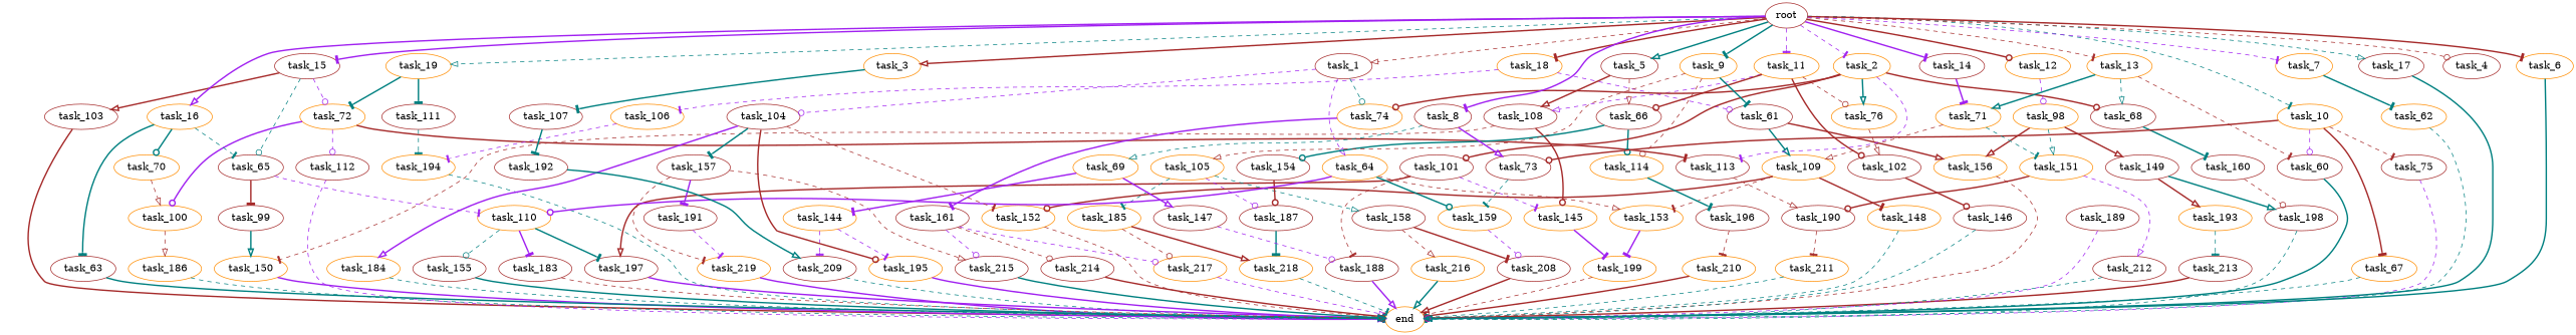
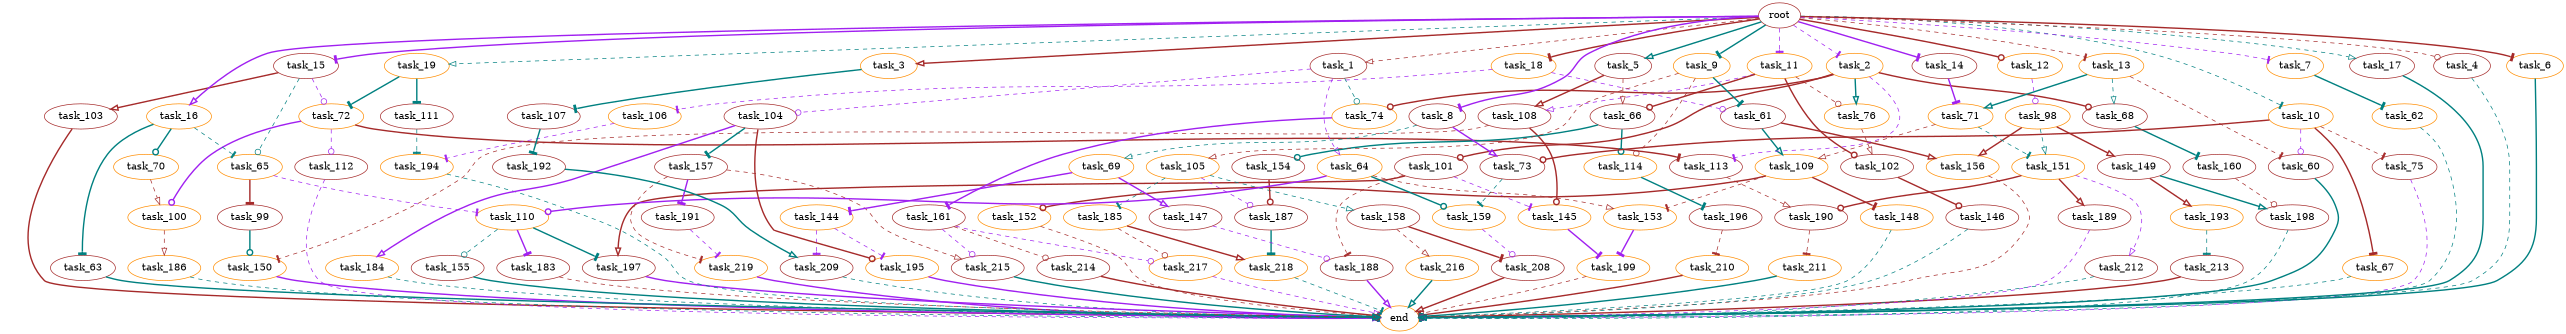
  digraph {
    node [color=darkorange]
    edge [arrowhead=tee color=brown style=bold]
    end
    task_214 [color=brown]
    task_144
    task_195
    task_209 [color=brown]
    task_103 [color=brown]
    task_101 [color=brown]
    task_197 [color=brown]
    task_188 [color=brown]
    task_145
    task_199
    task_108 [color=brown]
    task_150
    task_219
    task_191 [color=brown]
    task_15 [color=brown]
    task_72
-   task_65 [color=brown]
+   task_65
    task_100
    task_113 [color=brown]
    task_112 [color=brown]
    task_110
    task_99 [color=brown]
    task_19
    task_111 [color=brown]
    task_194
    task_185
    task_217
    task_218
    task_105
    task_158 [color=brown]
    task_187 [color=brown]
    task_216
    task_208 [color=brown]
    task_18
    task_61 [color=brown]
    task_106
    task_156
    task_109
    task_154 [color=brown]
    task_159
    task_73 [color=brown]
    task_210
    task_16
    task_70
    task_63 [color=brown]
    task_155 [color=brown]
    task_183 [color=brown]
    task_186
    task_190 [color=brown]
    task_153
    task_148
    task_152
    task_74
    task_161 [color=brown]
    task_215 [color=brown]
    task_1 [color=brown]
    task_64
    task_104 [color=brown]
    task_184
    task_157 [color=brown]
    task_160 [color=brown]
    task_198 [color=brown]
    task_11
    task_66 [color=brown]
    task_76
    task_102 [color=brown]
    task_114
    task_146 [color=brown]
    task_62
    task_107 [color=brown]
    task_192 [color=brown]
    task_2
    task_68 [color=brown]
    task_10
    task_67
    task_60 [color=brown]
    task_75 [color=brown]
    task_196 [color=brown]
    task_211
    task_17 [color=brown]
    task_147 [color=brown]
    task_149 [color=brown]
    task_193
    task_213 [color=brown]
    task_9
    task_69
    task_212 [color=brown]
    task_12
    task_98
    task_151
    task_3
    task_189 [color=brown]
    task_5 [color=brown]
    task_8 [color=brown]
    task_71
    task_14 [color=brown]
    task_4 [color=brown]
    root [color=brown]
    task_6
    task_13
    task_7
    task_214 -> end
    task_144 -> task_195 [color=purple style=dashed]
    task_144 -> task_209 [color=purple style=dashed]
    task_195 -> end [color=purple]
    task_209 -> end [color=teal style=dashed]
    task_103 -> end [arrowhead=onormal]
    task_101 -> task_197 [arrowhead=onormal]
    task_101 -> task_188 [style=dashed]
    task_101 -> task_145 [color=purple style=dashed]
    task_197 -> end [arrowhead=onormal color=purple]
    task_188 -> end [arrowhead=onormal color=purple]
    task_145 -> task_199 [color=purple]
    task_199 -> end [arrowhead=odot style=dashed]
    task_108 -> task_145 [arrowhead=odot]
    task_108 -> task_150 [style=dashed]
    task_150 -> end [color=purple]
    task_219 -> end [arrowhead=onormal color=purple]
    task_191 -> task_219 [color=purple style=dashed]
    task_15 -> task_103 [arrowhead=onormal]
    task_15 -> task_72 [arrowhead=odot color=purple style=dashed]
    task_15 -> task_65 [arrowhead=odot color=teal style=dashed]
    task_72 -> task_100 [arrowhead=odot color=purple]
    task_72 -> task_113
    task_72 -> task_112 [arrowhead=odot color=purple style=dashed]
    task_65 -> task_110 [color=purple style=dashed]
    task_65 -> task_99
    task_100 -> task_186 [arrowhead=onormal style=dashed]
    task_113 -> task_190 [arrowhead=onormal style=dashed]
    task_112 -> end [arrowhead=odot color=purple style=dashed]
    task_110 -> task_197 [color=teal]
    task_110 -> task_155 [arrowhead=odot color=teal style=dashed]
    task_110 -> task_183 [color=purple]
-   task_99 -> task_150 [arrowhead=onormal color=teal]
+   task_99 -> task_150 [arrowhead=odot color=teal]
    task_19 -> task_72 [color=teal]
    task_19 -> task_111 [color=teal]
    task_111 -> task_194 [color=teal style=dashed]
    task_194 -> end [color=teal style=dashed]
    task_185 -> task_217 [arrowhead=odot style=dashed]
    task_185 -> task_218 [arrowhead=onormal]
    task_217 -> end [arrowhead=onormal color=purple style=dashed]
    task_218 -> end [color=teal style=dashed]
    task_105 -> task_185 [color=teal style=dashed]
    task_105 -> task_158 [arrowhead=onormal color=teal style=dashed]
    task_105 -> task_187 [arrowhead=odot color=purple style=dashed]
    task_158 -> task_216 [arrowhead=onormal style=dashed]
    task_158 -> task_208
    task_187 -> task_218 [color=teal]
    task_216 -> end [arrowhead=onormal color=teal]
    task_208 -> end [arrowhead=onormal]
    task_18 -> task_61 [arrowhead=odot color=purple style=dashed]
    task_18 -> task_106 [color=purple style=dashed]
    task_61 -> task_156 [arrowhead=onormal]
    task_61 -> task_109 [arrowhead=onormal color=teal]
    task_106 -> task_194 [color=purple style=dashed]
    task_156 -> end [style=dashed]
    task_109 -> task_153 [style=dashed]
    task_109 -> task_148
    task_109 -> task_152 [arrowhead=odot]
    task_154 -> task_187 [arrowhead=odot]
    task_159 -> task_208 [arrowhead=odot color=purple style=dashed]
    task_73 -> task_159 [color=teal style=dashed]
    task_210 -> end
    task_16 -> task_65 [color=teal style=dashed]
    task_16 -> task_70 [arrowhead=odot color=teal]
    task_16 -> task_63 [color=teal]
    task_70 -> task_100 [arrowhead=onormal style=dashed]
    task_63 -> end [color=teal]
    task_155 -> end [arrowhead=odot color=teal]
    task_183 -> end [arrowhead=odot style=dashed]
    task_186 -> end [arrowhead=onormal color=teal style=dashed]
    task_190 -> task_211 [style=dashed]
    task_153 -> task_199 [color=purple]
    task_148 -> end [arrowhead=odot color=teal style=dashed]
    task_152 -> end [arrowhead=onormal style=dashed]
    task_74 -> task_161 [color=purple]
    task_161 -> task_214 [arrowhead=odot style=dashed]
    task_161 -> task_217 [arrowhead=odot color=purple style=dashed]
    task_161 -> task_215 [arrowhead=odot color=purple style=dashed]
    task_215 -> end [arrowhead=onormal color=teal]
    task_1 -> task_74 [arrowhead=odot color=teal style=dashed]
    task_1 -> task_64 [arrowhead=onormal color=purple style=dashed]
    task_1 -> task_104 [arrowhead=odot color=purple style=dashed]
    task_64 -> task_110 [arrowhead=odot color=purple]
    task_64 -> task_159 [arrowhead=odot color=teal]
    task_64 -> task_153 [arrowhead=onormal style=dashed]
    task_104 -> task_195 [arrowhead=odot]
-   task_104 -> task_152 [style=dashed]
    task_104 -> task_184 [arrowhead=onormal color=purple]
    task_104 -> task_157 [color=teal]
    task_184 -> end [arrowhead=onormal color=teal style=dashed]
    task_157 -> task_219 [style=dashed]
    task_157 -> task_191 [color=purple]
    task_157 -> task_215 [arrowhead=onormal style=dashed]
    task_160 -> task_198 [arrowhead=odot style=dashed]
    task_198 -> end [color=teal style=dashed]
    task_11 -> task_108 [arrowhead=onormal color=purple style=dashed]
    task_11 -> task_66 [arrowhead=odot]
    task_11 -> task_76 [arrowhead=odot style=dashed]
    task_11 -> task_102 [arrowhead=odot]
    task_66 -> task_154 [arrowhead=odot color=teal]
    task_66 -> task_114 [arrowhead=odot color=teal]
    task_76 -> task_102 [arrowhead=onormal style=dashed]
    task_102 -> task_146 [arrowhead=odot]
    task_114 -> task_196 [color=teal]
    task_146 -> end [color=teal style=dashed]
    task_62 -> end [arrowhead=odot color=teal style=dashed]
    task_107 -> task_192 [color=teal]
    task_192 -> task_209 [arrowhead=onormal color=teal]
    task_2 -> task_101 [arrowhead=odot]
    task_2 -> task_113 [color=purple style=dashed]
    task_2 -> task_74 [arrowhead=odot]
    task_2 -> task_76 [arrowhead=onormal color=teal]
    task_2 -> task_68 [arrowhead=odot]
    task_68 -> task_160 [color=teal]
    task_10 -> task_73 [arrowhead=odot]
    task_10 -> task_67
    task_10 -> task_60 [arrowhead=odot color=purple style=dashed]
    task_10 -> task_75 [style=dashed]
    task_67 -> end [arrowhead=onormal color=teal style=dashed]
    task_60 -> end [arrowhead=odot color=teal]
    task_75 -> end [arrowhead=onormal color=purple style=dashed]
    task_196 -> task_210 [style=dashed]
-   task_211 -> end [arrowhead=odot color=teal style=dashed]
+   task_211 -> end [arrowhead=odot color=teal]
    task_17 -> end [color=teal]
    task_147 -> task_188 [arrowhead=odot color=purple style=dashed]
    task_149 -> task_198 [arrowhead=onormal color=teal]
    task_149 -> task_193 [arrowhead=onormal]
    task_193 -> task_213 [color=teal style=dashed]
    task_213 -> end [arrowhead=odot]
    task_9 -> task_105 [arrowhead=onormal style=dashed]
    task_9 -> task_61 [color=teal]
    task_9 -> task_114 [arrowhead=odot style=dashed]
    task_69 -> task_144 [color=purple]
    task_69 -> task_147 [arrowhead=onormal color=purple]
    task_212 -> end [arrowhead=onormal color=teal style=dashed]
    task_12 -> task_98 [arrowhead=odot color=purple style=dashed]
    task_98 -> task_156 [arrowhead=onormal]
    task_98 -> task_149 [arrowhead=onormal]
    task_98 -> task_151 [arrowhead=onormal color=teal style=dashed]
    task_151 -> task_190 [arrowhead=odot]
    task_151 -> task_212 [arrowhead=onormal color=purple style=dashed]
+   task_151 -> task_189 [arrowhead=onormal]
    task_3 -> task_107 [color=teal]
    task_189 -> end [arrowhead=odot color=purple style=dashed]
    task_5 -> task_108 [arrowhead=onormal]
    task_5 -> task_66 [arrowhead=onormal style=dashed]
    task_8 -> task_73 [arrowhead=onormal color=purple]
    task_8 -> task_69 [arrowhead=onormal color=teal style=dashed]
    task_71 -> task_109 [arrowhead=onormal style=dashed]
    task_71 -> task_151 [color=teal style=dashed]
    task_14 -> task_71 [color=purple]
+   task_4 -> end [arrowhead=odot color=teal style=dashed]
    root -> task_15 [color=purple]
    root -> task_19 [arrowhead=onormal color=teal style=dashed]
    root -> task_18
    root -> task_16 [arrowhead=onormal color=purple]
    root -> task_1 [arrowhead=onormal style=dashed]
    root -> task_11 [color=purple style=dashed]
    root -> task_2 [color=purple style=dashed]
    root -> task_10 [color=teal style=dashed]
    root -> task_17 [arrowhead=onormal color=teal style=dashed]
    root -> task_9 [color=teal]
    root -> task_12 [arrowhead=odot]
    root -> task_3 [arrowhead=onormal]
    root -> task_5 [arrowhead=onormal color=teal]
    root -> task_8 [color=purple]
    root -> task_14 [color=purple]
    root -> task_4 [arrowhead=odot style=dashed]
    root -> task_6
    root -> task_13 [style=dashed]
    root -> task_7 [color=purple style=dashed]
    task_6 -> end [arrowhead=onormal color=teal]
    task_13 -> task_68 [arrowhead=onormal color=teal style=dashed]
    task_13 -> task_60 [style=dashed]
    task_13 -> task_71 [arrowhead=onormal color=teal]
    task_7 -> task_62 [color=teal]
  }
